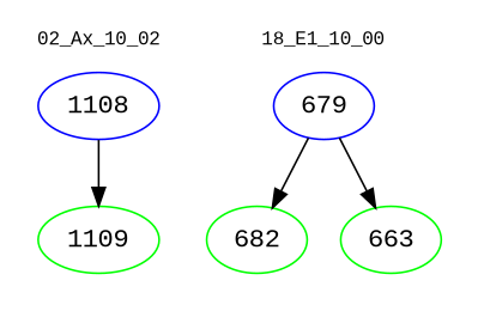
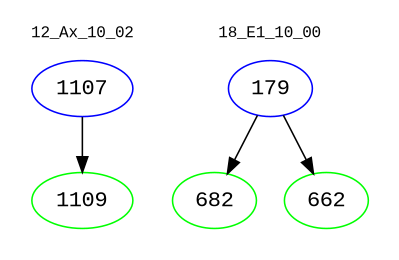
  digraph {
    fontname="Liberation Mono"
    node [color=green fontname="Liberation Mono"]
    edge [color=black fontname="Liberation Mono"]
-   n1 [color=blue label=1108]
+   n1 [color=blue label=1107]
    n2 [label=1109]
-   n3 [color=blue label=679]
+   n3 [color=blue label=179]
    n4 [label=682]
-   n5 [label=663]
+   n5 [label=662]
    subgraph cluster_1 {
      color=white
      fontsize=10
-     label="02_Ax_10_02"
+     label="12_Ax_10_02"
      n1
      n2
    }
    subgraph cluster_2 {
      color=white
      fontsize=10
      label="18_E1_10_00"
      n3
      n4
      n5
    }
    n1 -> n2
    n3 -> n4
    n3 -> n5
  }
